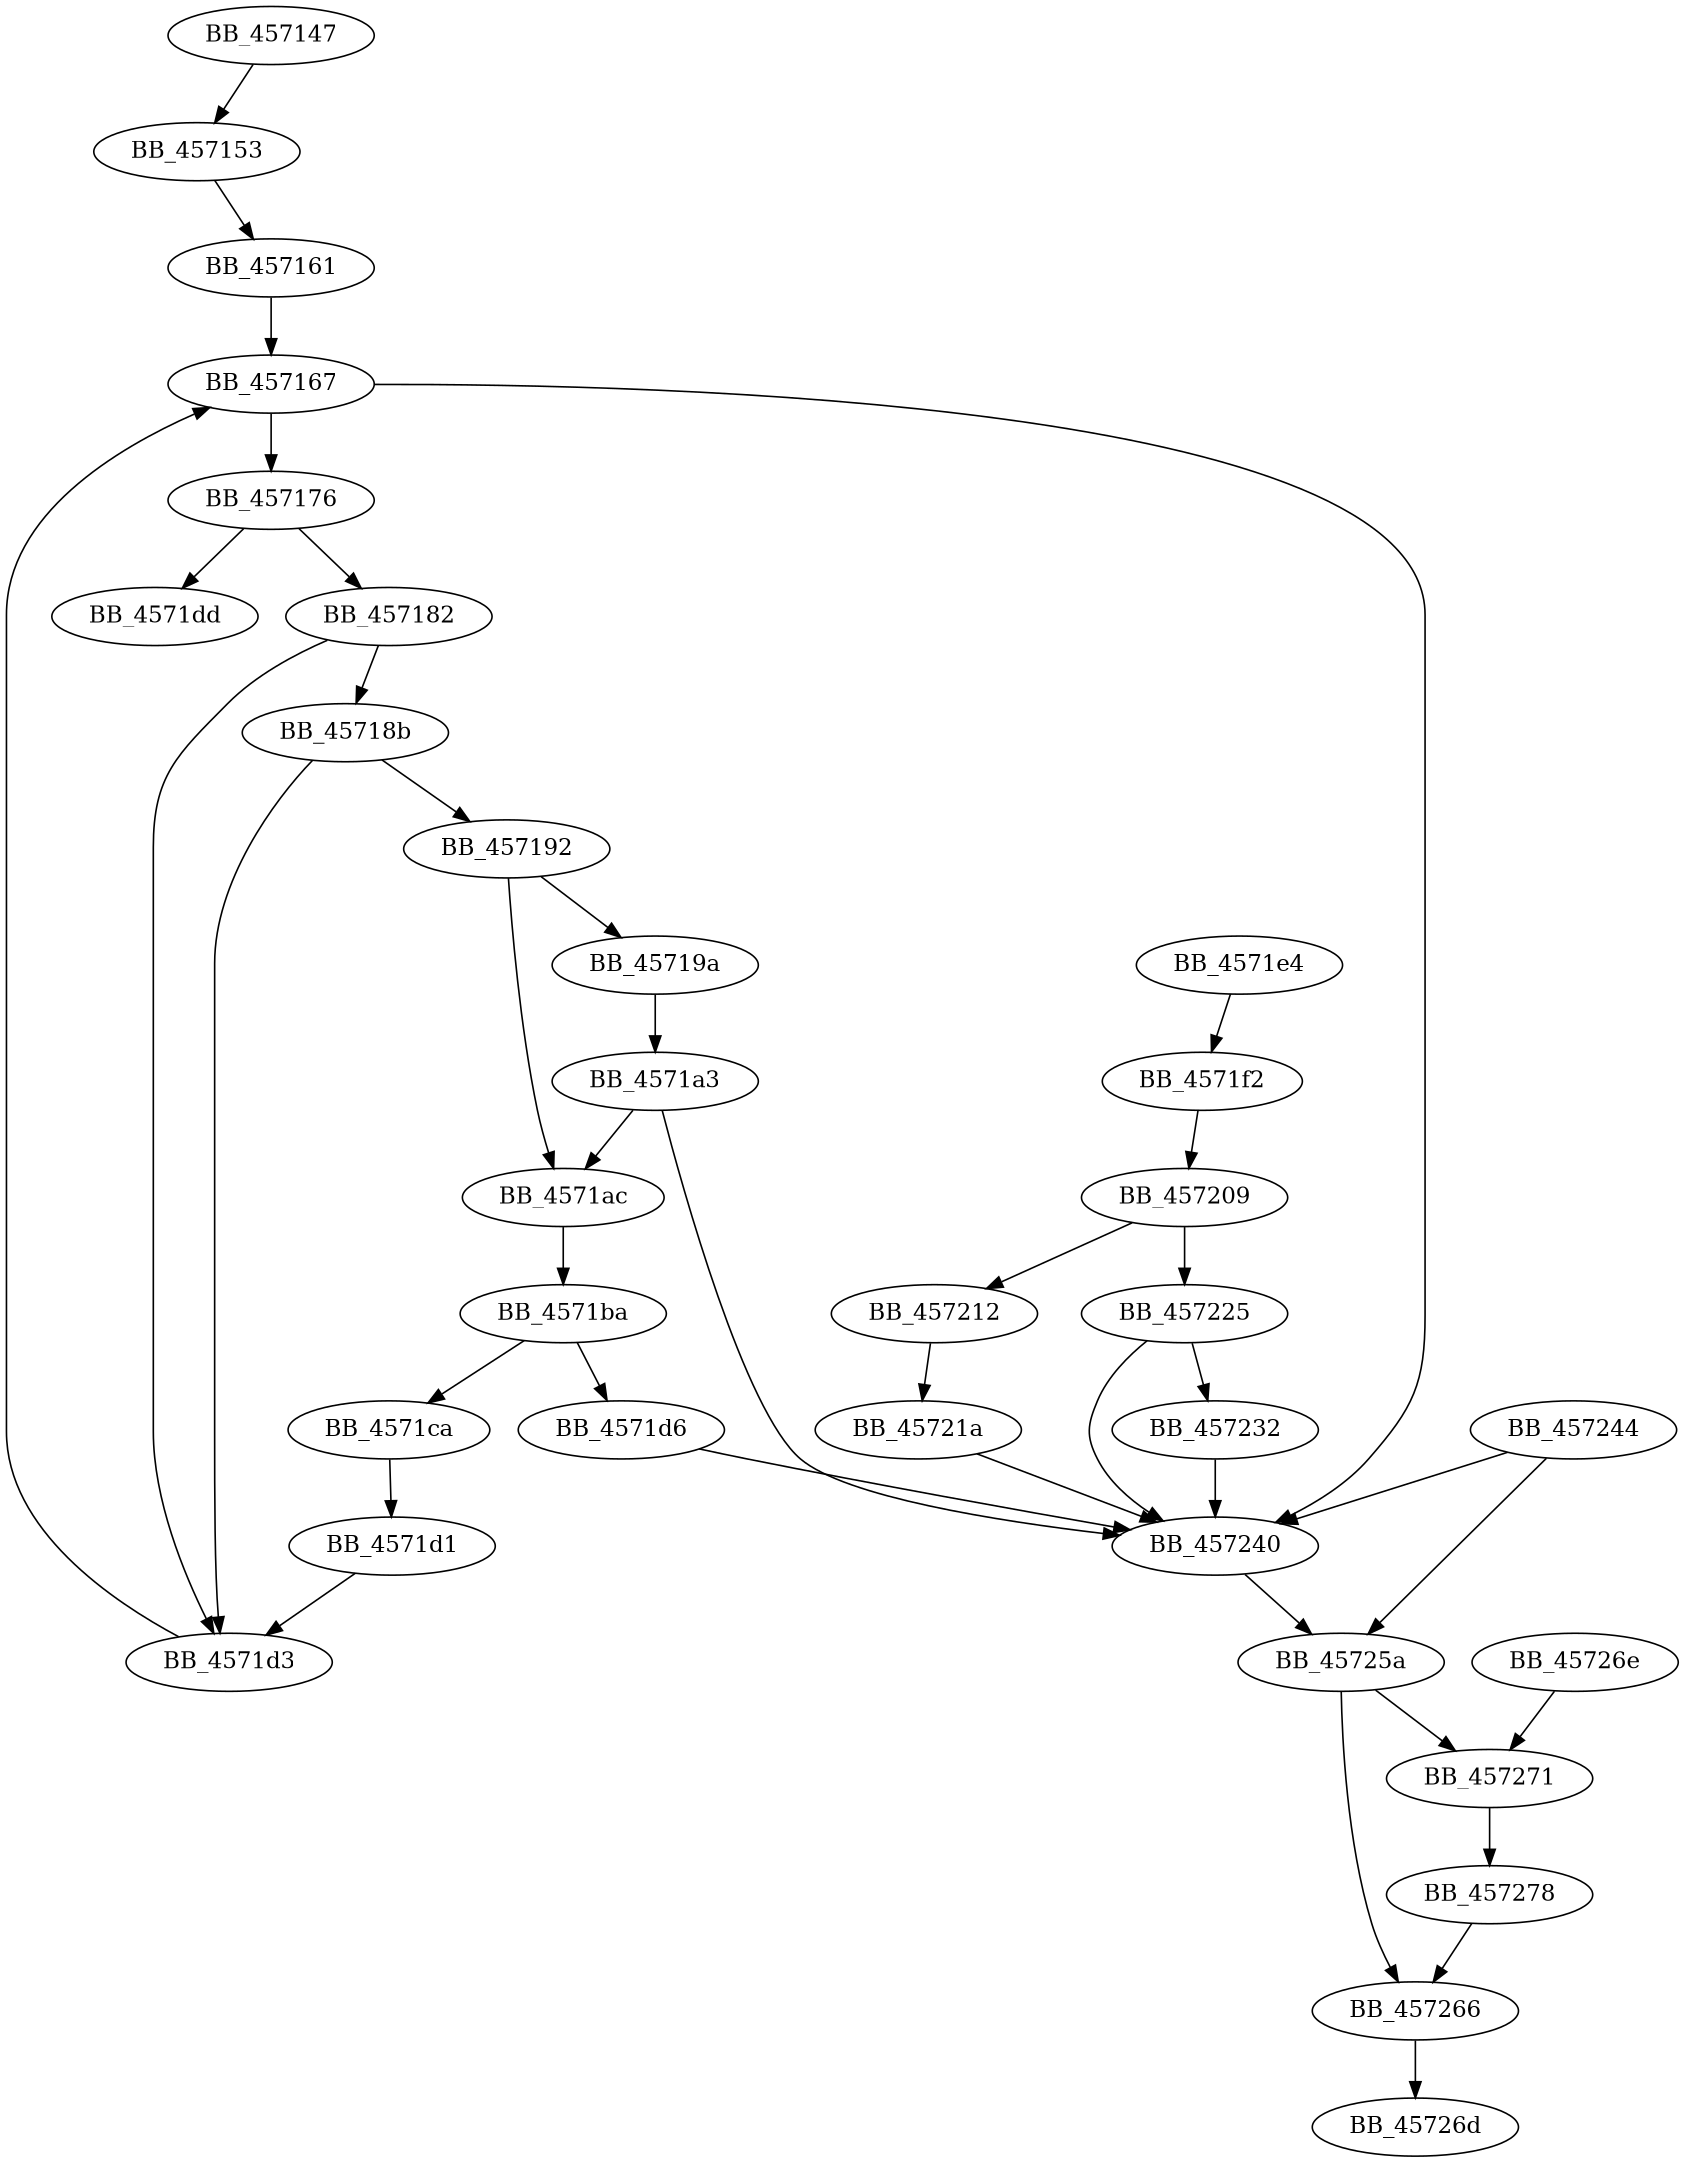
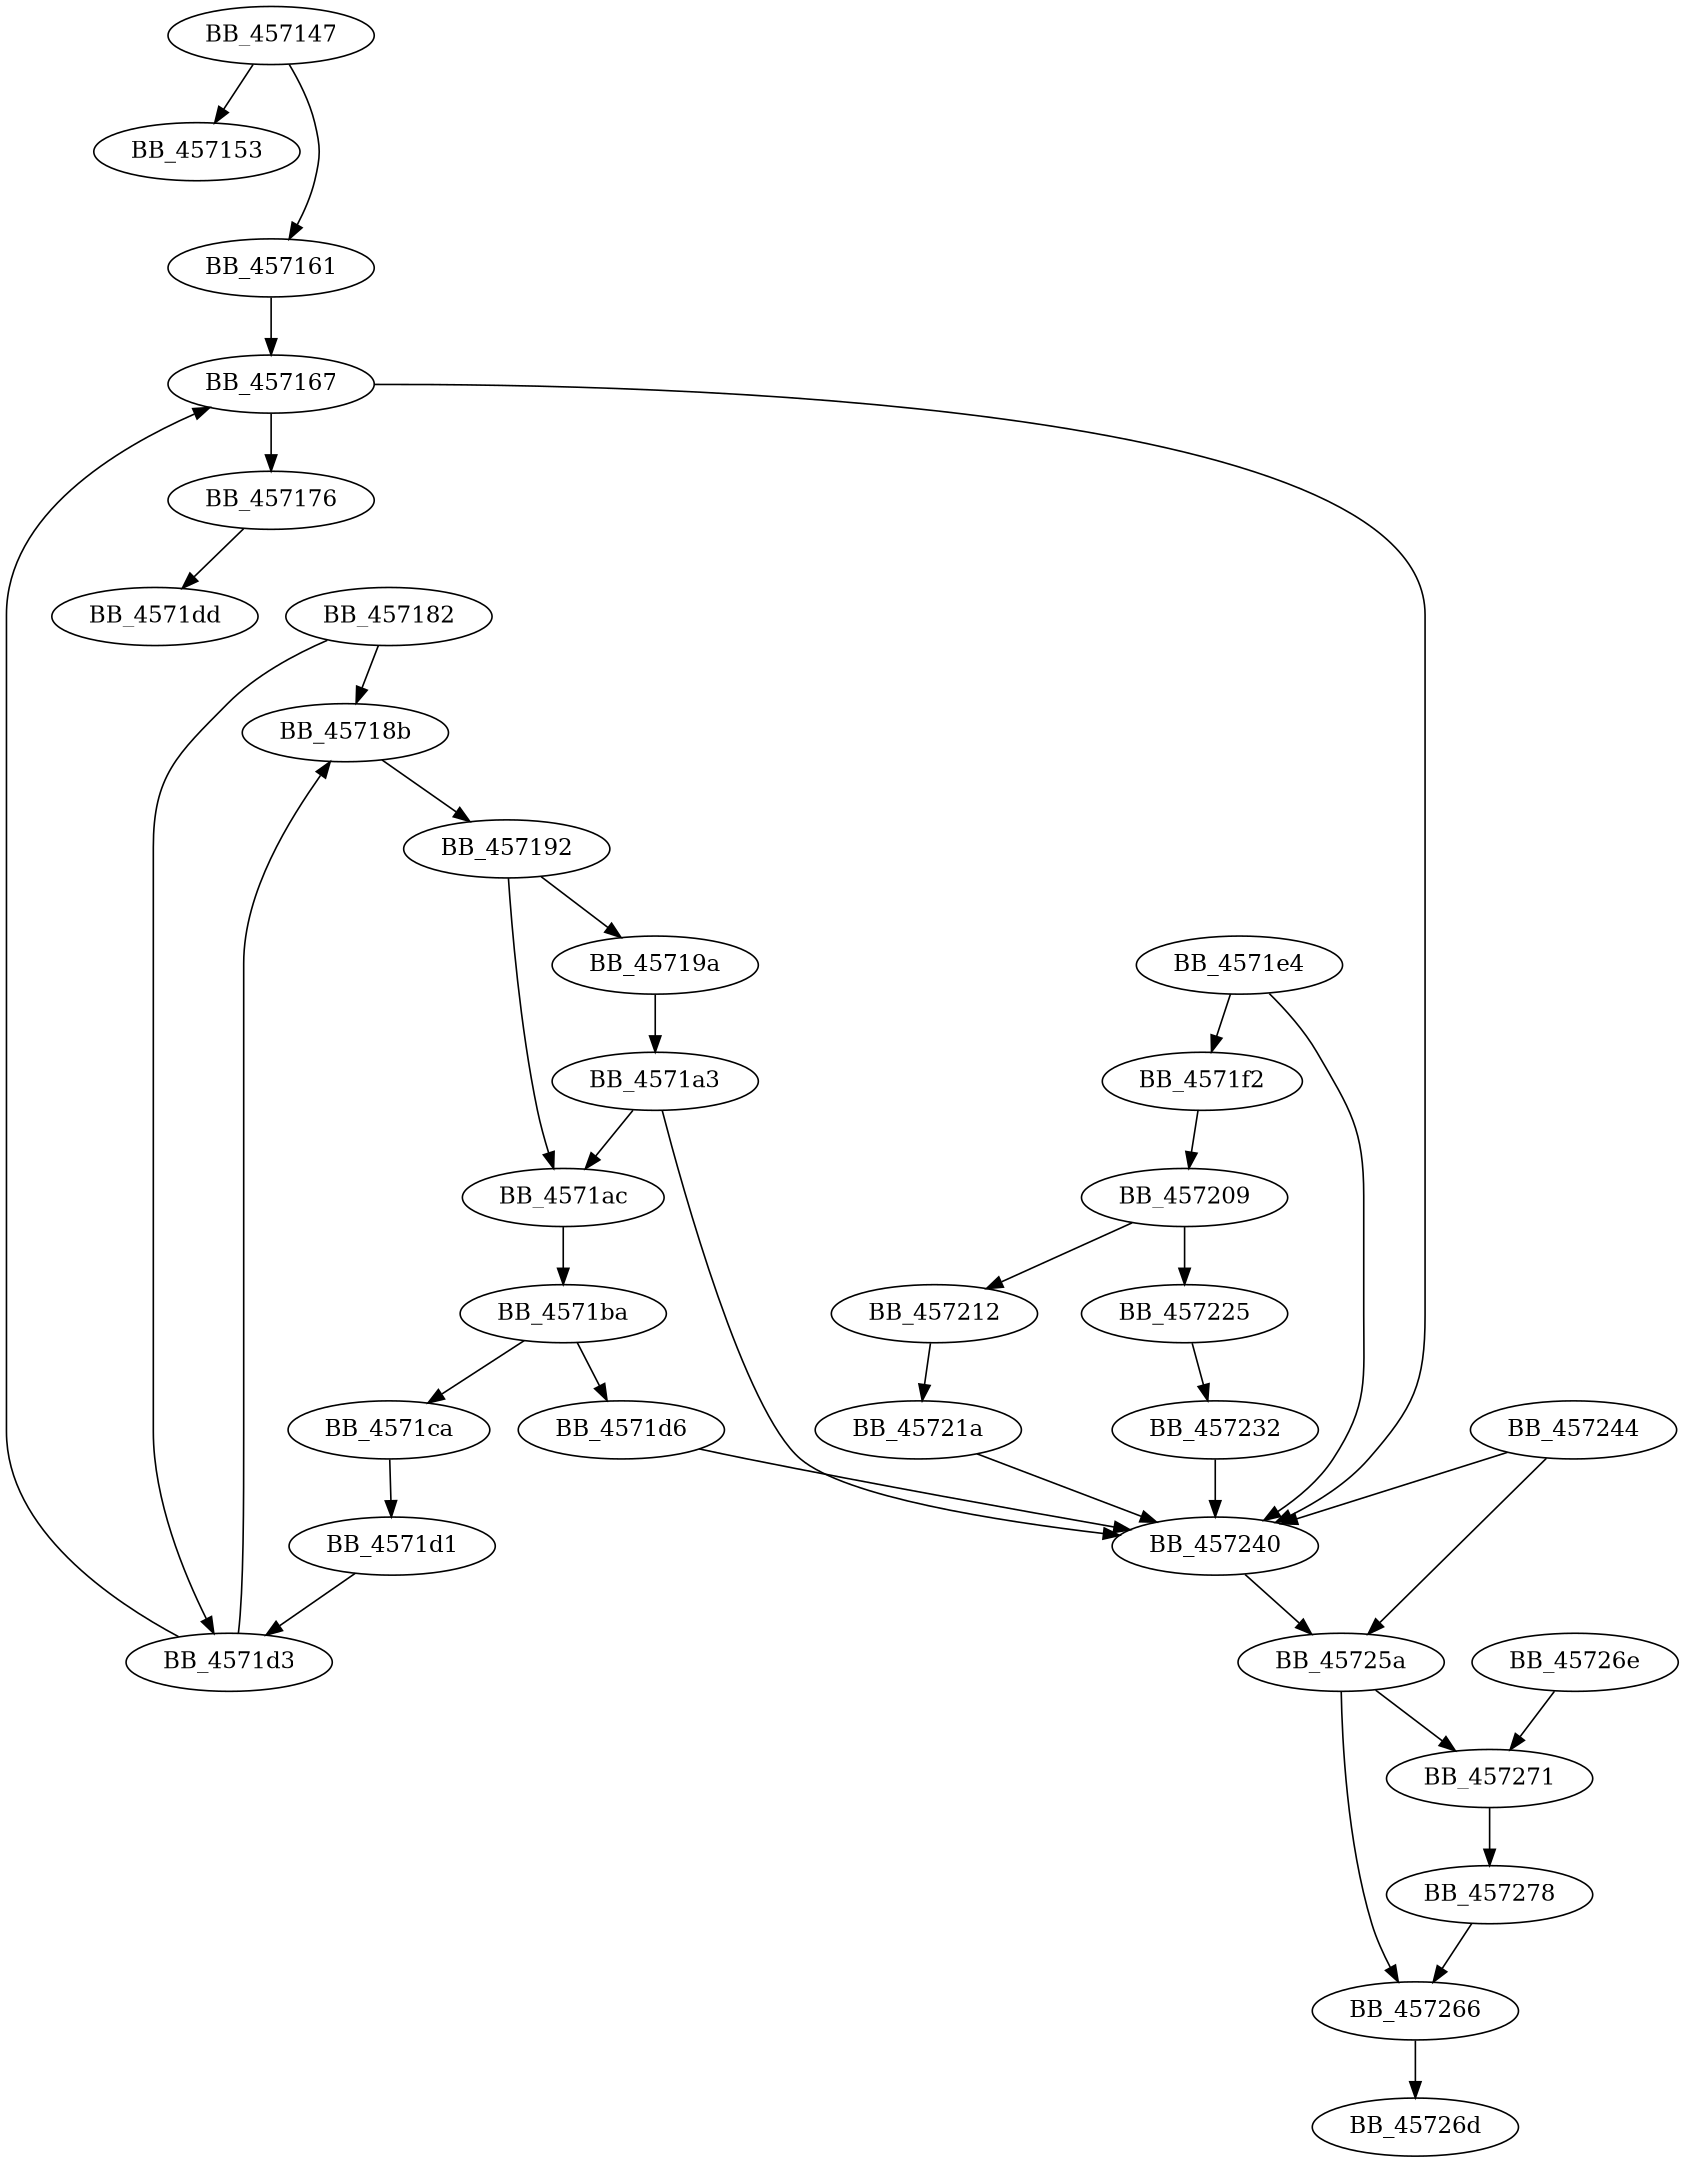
  digraph {
    BB_457147
    BB_457153
    BB_457161
    BB_457167
    BB_457176
    BB_457240
    BB_457182
    BB_4571dd
    BB_45725a
    BB_45718b
    BB_4571d3
    BB_457244
    BB_457266
    BB_457271
    BB_457192
    BB_4571e4
    BB_4571f2
    BB_45719a
    BB_4571ac
    BB_4571a3
    BB_4571ba
    BB_4571ca
    BB_4571d6
    BB_4571d1
    BB_457209
    BB_457212
    BB_457225
    BB_45721a
    BB_457232
    BB_45726d
    BB_457278
    BB_45726e
    BB_457147 -> BB_457153
-   BB_457153 -> BB_457161
+   BB_457147 -> BB_457161
    BB_457161 -> BB_457167
    BB_457167 -> BB_457176
    BB_457167 -> BB_457240
-   BB_457176 -> BB_457182
    BB_457176 -> BB_4571dd
    BB_457240 -> BB_45725a
    BB_457182 -> BB_45718b
    BB_457182 -> BB_4571d3
    BB_45725a -> BB_457266
    BB_45725a -> BB_457271
-   BB_45718b -> BB_4571d3
+   BB_4571d3 -> BB_45718b
    BB_45718b -> BB_457192
    BB_4571d3 -> BB_457167
    BB_457244 -> BB_457240
    BB_457244 -> BB_45725a
    BB_457266 -> BB_45726d
    BB_457271 -> BB_457278
    BB_457192 -> BB_45719a
    BB_457192 -> BB_4571ac
-   BB_457225 -> BB_457240
+   BB_4571e4 -> BB_457240
    BB_4571e4 -> BB_4571f2
    BB_4571f2 -> BB_457209
    BB_45719a -> BB_4571a3
    BB_4571ac -> BB_4571ba
    BB_4571a3 -> BB_457240
    BB_4571a3 -> BB_4571ac
    BB_4571ba -> BB_4571ca
    BB_4571ba -> BB_4571d6
    BB_4571ca -> BB_4571d1
    BB_4571d6 -> BB_457240
    BB_4571d1 -> BB_4571d3
    BB_457209 -> BB_457212
    BB_457209 -> BB_457225
    BB_457212 -> BB_45721a
    BB_457225 -> BB_457232
    BB_45721a -> BB_457240
    BB_457232 -> BB_457240
    BB_457278 -> BB_457266
    BB_45726e -> BB_457271
  }
